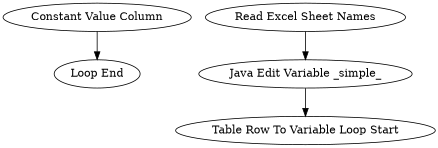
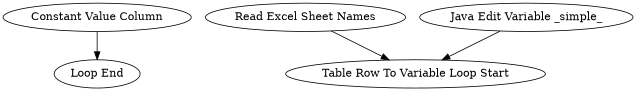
  digraph {
    rankdir=TB
    n1 [label="Constant Value Column"]
    n2 [label="Loop End"]
    n3 [label="Read Excel Sheet Names"]
    n4 [label="Table Row To Variable Loop Start"]
    n5 [label="Java Edit Variable _simple_"]
    n1 -> n2
-   n3 -> n5
+   n3 -> n4
    n5 -> n4
  }
